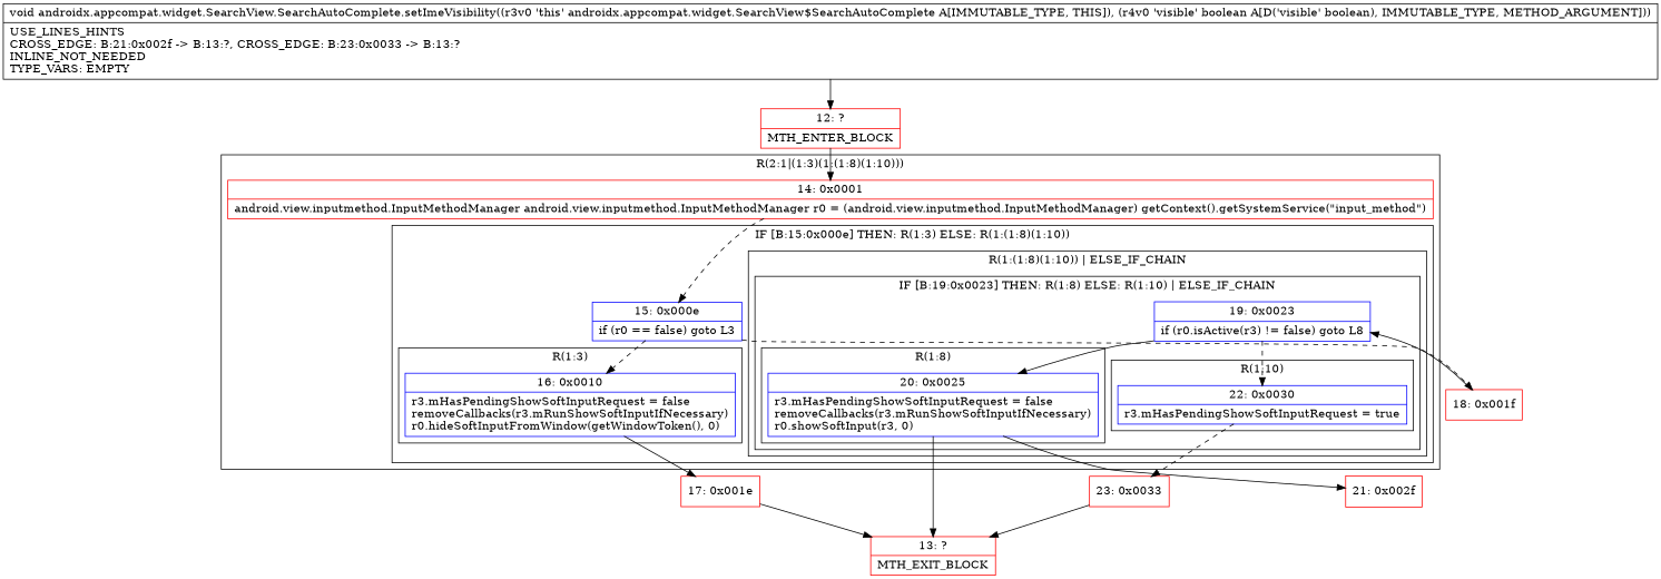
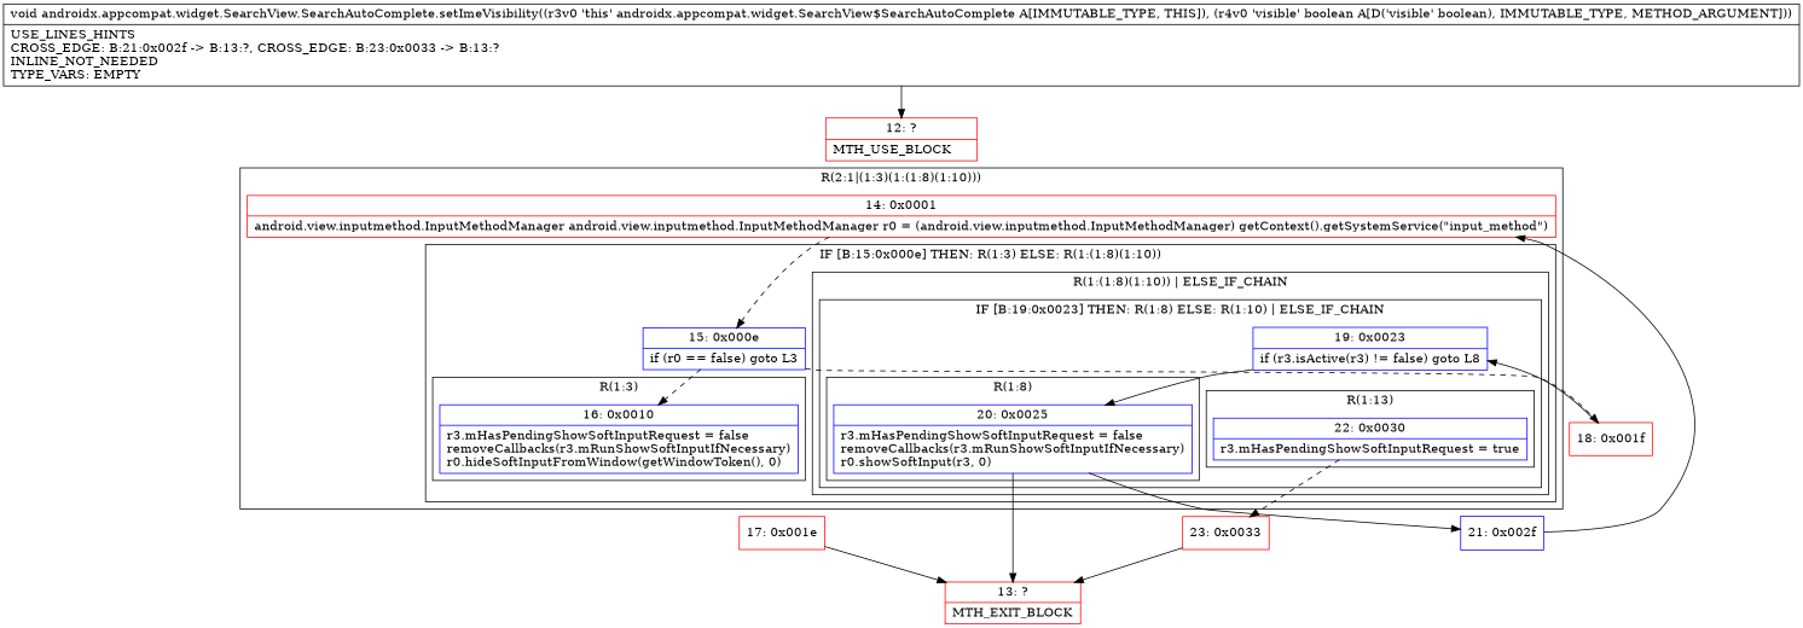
  digraph {
    node [color=red shape=record]
    n1 [color=blue label="{16\:\ 0x0010|r3.mHasPendingShowSoftInputRequest = false\lremoveCallbacks(r3.mRunShowSoftInputIfNecessary)\lr0.hideSoftInputFromWindow(getWindowToken(), 0)\l}"]
    n2 [color=blue label="{20\:\ 0x0025|r3.mHasPendingShowSoftInputRequest = false\lremoveCallbacks(r3.mRunShowSoftInputIfNecessary)\lr0.showSoftInput(r3, 0)\l}"]
    n3 [color=blue label="{22\:\ 0x0030|r3.mHasPendingShowSoftInputRequest = true\l}"]
-   n4 [color=blue label="{19\:\ 0x0023|if (r0.isActive(r3) != false) goto L8\l}"]
+   n4 [color=blue label="{19\:\ 0x0023|if (r3.isActive(r3) != false) goto L8\l}"]
    n5 [color=blue label="{15\:\ 0x000e|if (r0 == false) goto L3\l}"]
    n6 [label="{14\:\ 0x0001|android.view.inputmethod.InputMethodManager android.view.inputmethod.InputMethodManager r0 = (android.view.inputmethod.InputMethodManager) getContext().getSystemService(\"input_method\")\l}"]
    n7 [label="{17\:\ 0x001e}"]
-   n8 [label="{21\:\ 0x002f}"]
+   n8 [color=blue label="{21\:\ 0x002f}"]
    n9 [label="{13\:\ ?|MTH_EXIT_BLOCK\l}"]
    n10 [label="{23\:\ 0x0033}"]
    n11 [label="{18\:\ 0x001f}"]
-   n12 [label="{12\:\ ?|MTH_ENTER_BLOCK\l}"]
+   n12 [label="{12\:\ ?|MTH_USE_BLOCK\l}"]
    n13 [label="{void androidx.appcompat.widget.SearchView.SearchAutoComplete.setImeVisibility((r3v0 'this' androidx.appcompat.widget.SearchView$SearchAutoComplete A[IMMUTABLE_TYPE, THIS]), (r4v0 'visible' boolean A[D('visible' boolean), IMMUTABLE_TYPE, METHOD_ARGUMENT]))  | USE_LINES_HINTS\lCROSS_EDGE: B:21:0x002f \-\> B:13:?, CROSS_EDGE: B:23:0x0033 \-\> B:13:?\lINLINE_NOT_NEEDED\lTYPE_VARS: EMPTY\l}" color=""]
    subgraph cluster_1 {
      label="R(2:1|(1:3)(1:(1:8)(1:10)))"
      n6
      subgraph cluster_2 {
        label="IF [B:15:0x000e] THEN: R(1:3) ELSE: R(1:(1:8)(1:10))"
        n5
        subgraph cluster_3 {
          label="R(1:3)"
          n1
        }
        subgraph cluster_4 {
          label="R(1:(1:8)(1:10)) | ELSE_IF_CHAIN\l"
          subgraph cluster_5 {
            label="IF [B:19:0x0023] THEN: R(1:8) ELSE: R(1:10) | ELSE_IF_CHAIN\l"
            n4
            subgraph cluster_6 {
              label="R(1:8)"
              n2
            }
            subgraph cluster_7 {
-             label="R(1:10)"
+             label="R(1:13)"
              n3
            }
          }
        }
      }
    }
-   n1 -> n7
    n2 -> n8
    n2 -> n9
    n3 -> n10 [style=dashed]
    n4 -> n2
-   n4 -> n3 [style=dashed]
    n5 -> n1 [style=dashed]
    n5 -> n11 [style=dashed]
    n6 -> n5 [style=dashed]
    n7 -> n9
    n10 -> n9
    n11 -> n4
-   n12 -> n6
+   n8 -> n6
    n13 -> n12
  }
